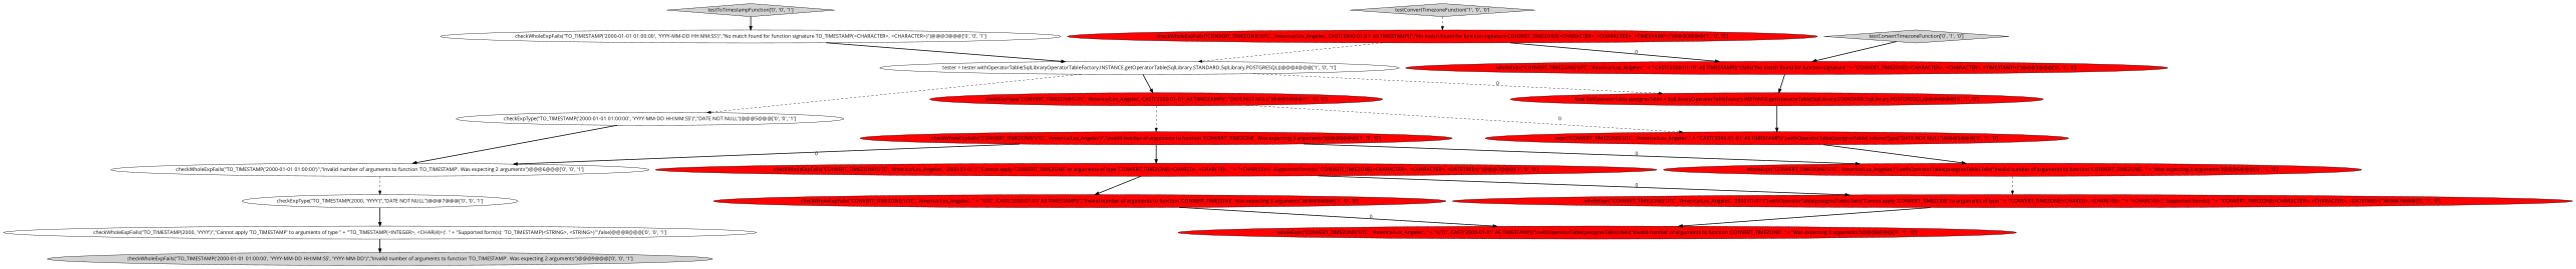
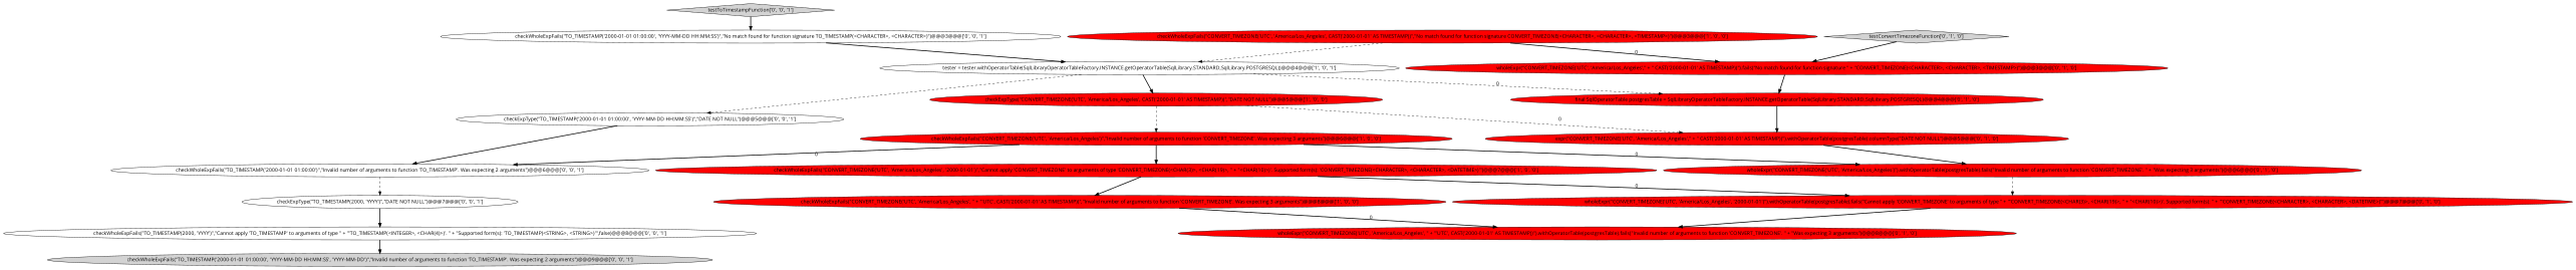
  digraph {
    fontname="Open Sans"
    node [fillcolor=red shape=ellipse style=filled fontname="Open Sans"]
    edge [style=bold fontname="Open Sans"]
    n1 [fillcolor=lightgray label="testConvertTimezoneFunction['0', '1', '0']" shape=diamond]
    n2 [label="wholeExpr(\"CONVERT_TIMEZONE('UTC', 'America/Los_Angeles',\" + \" CAST('2000-01-01' AS TIMESTAMP))\").fails(\"No match found for function signature \" + \"CONVERT_TIMEZONE\(<CHARACTER>, <CHARACTER>, <TIMESTAMP>\)\")@@@3@@@['0', '1', '0']"]
    n3 [fillcolor=white label="checkWholeExpFails(\"TO_TIMESTAMP('2000-01-01 01:00:00', 'YYYY-MM-DD HH:MM:SS')\",\"No match found for function signature TO_TIMESTAMP\(<CHARACTER>, <CHARACTER>\)\")@@@3@@@['0', '0', '1']"]
    n4 [fillcolor=white label="tester = tester.withOperatorTable(SqlLibraryOperatorTableFactory.INSTANCE.getOperatorTable(SqlLibrary.STANDARD,SqlLibrary.POSTGRESQL))@@@4@@@['1', '0', '1']"]
    n5 [fillcolor=lightgray label="testToTimestampFunction['0', '0', '1']" shape=diamond]
-   n6 [fillcolor=lightgray label="testConvertTimezoneFunction['1', '0', '0']" shape=diamond]
    n7 [label="checkWholeExpFails(\"CONVERT_TIMEZONE('UTC', 'America/Los_Angeles', CAST('2000-01-01' AS TIMESTAMP))\",\"No match found for function signature CONVERT_TIMEZONE\(<CHARACTER>, <CHARACTER>, <TIMESTAMP>\)\")@@@3@@@['1', '0', '0']"]
    n8 [label="checkExpType(\"CONVERT_TIMEZONE('UTC', 'America/Los_Angeles', CAST('2000-01-01' AS TIMESTAMP))\",\"DATE NOT NULL\")@@@5@@@['1', '0', '0']"]
    n9 [label="final SqlOperatorTable postgresTable = SqlLibraryOperatorTableFactory.INSTANCE.getOperatorTable(SqlLibrary.STANDARD,SqlLibrary.POSTGRESQL)@@@4@@@['0', '1', '0']"]
    n10 [fillcolor=white label="checkExpType(\"TO_TIMESTAMP('2000-01-01 01:00:00', 'YYYY-MM-DD HH:MM:SS')\",\"DATE NOT NULL\")@@@5@@@['0', '0', '1']"]
    n11 [label="checkWholeExpFails(\"CONVERT_TIMEZONE('UTC', 'America/Los_Angeles')\",\"Invalid number of arguments to function 'CONVERT_TIMEZONE'. Was expecting 3 arguments\")@@@6@@@['1', '0', '0']"]
    n12 [label="checkWholeExpFails(\"CONVERT_TIMEZONE('UTC', 'America/Los_Angeles', '2000-01-01')\",\"Cannot apply 'CONVERT_TIMEZONE' to arguments of type 'CONVERT_TIMEZONE\(<CHAR\(3\)>, <CHAR\(19\)>, \" + \"<CHAR\(10\)>\)'\. Supported form\(s\): 'CONVERT_TIMEZONE\(<CHARACTER>, <CHARACTER>, <DATETIME>\)'\")@@@7@@@['1', '0', '0']"]
    n13 [label="wholeExpr(\"CONVERT_TIMEZONE('UTC', 'America/Los_Angeles')\").withOperatorTable(postgresTable).fails(\"Invalid number of arguments to function 'CONVERT_TIMEZONE'. \" + \"Was expecting 3 arguments\")@@@6@@@['0', '1', '0']"]
    n14 [fillcolor=white label="checkWholeExpFails(\"TO_TIMESTAMP('2000-01-01 01:00:00')\",\"Invalid number of arguments to function 'TO_TIMESTAMP'. Was expecting 2 arguments\")@@@6@@@['0', '0', '1']"]
    n15 [label="wholeExpr(\"CONVERT_TIMEZONE('UTC', 'America/Los_Angeles', \" + \"'UTC', CAST('2000-01-01' AS TIMESTAMP))\").withOperatorTable(postgresTable).fails(\"Invalid number of arguments to function 'CONVERT_TIMEZONE'. \" + \"Was expecting 3 arguments\")@@@8@@@['0', '1', '0']"]
    n16 [label="expr(\"CONVERT_TIMEZONE('UTC', 'America/Los_Angeles',\" + \" CAST('2000-01-01' AS TIMESTAMP))\").withOperatorTable(postgresTable).columnType(\"DATE NOT NULL\")@@@5@@@['0', '1', '0']"]
    n17 [fillcolor=white label="checkWholeExpFails(\"TO_TIMESTAMP(2000, 'YYYY')\",\"Cannot apply 'TO_TIMESTAMP' to arguments of type \" + \"'TO_TIMESTAMP\(<INTEGER>, <CHAR\(4\)>\)'\. \" + \"Supported form\(s\): 'TO_TIMESTAMP\(<STRING>, <STRING>\)'\",false)@@@8@@@['0', '0', '1']"]
    n18 [fillcolor=lightgray label="checkWholeExpFails(\"TO_TIMESTAMP('2000-01-01 01:00:00', 'YYYY-MM-DD HH:MM:SS', 'YYYY-MM-DD')\",\"Invalid number of arguments to function 'TO_TIMESTAMP'. Was expecting 2 arguments\")@@@9@@@['0', '0', '1']"]
    n19 [label="wholeExpr(\"CONVERT_TIMEZONE('UTC', 'America/Los_Angeles', '2000-01-01')\").withOperatorTable(postgresTable).fails(\"Cannot apply 'CONVERT_TIMEZONE' to arguments of type \" + \"'CONVERT_TIMEZONE\(<CHAR\(3\)>, <CHAR\(19\)>, \" + \"<CHAR\(10\)>\)'\. Supported form\(s\): \" + \"'CONVERT_TIMEZONE\(<CHARACTER>, <CHARACTER>, <DATETIME>\)'\")@@@7@@@['0', '1', '0']"]
    n20 [label="checkWholeExpFails(\"CONVERT_TIMEZONE('UTC', 'America/Los_Angeles', \" + \"'UTC', CAST('2000-01-01' AS TIMESTAMP))\",\"Invalid number of arguments to function 'CONVERT_TIMEZONE'. Was expecting 3 arguments\")@@@8@@@['1', '0', '0']"]
    n21 [fillcolor=white label="checkExpType(\"TO_TIMESTAMP(2000, 'YYYY')\",\"DATE NOT NULL\")@@@7@@@['0', '0', '1']"]
    n1 -> n2
    n2 -> n9
    n3 -> n4
    n4 -> n8
    n4 -> n9 [label=0 style=dashed]
    n4 -> n10 [style=dashed]
    n5 -> n3
-   n6 -> n7 [style=dashed]
    n7 -> n2 [label=0]
    n7 -> n4 [style=dashed]
    n8 -> n11 [style=dashed]
    n8 -> n16 [label=0 style=dashed]
    n9 -> n16
    n10 -> n14
    n11 -> n12
    n11 -> n13 [label=0]
    n11 -> n14 [label=0]
    n12 -> n19 [label=0]
    n12 -> n20
    n13 -> n19 [style=dashed]
    n14 -> n21 [style=dashed]
    n16 -> n13
    n17 -> n18
    n19 -> n15
    n20 -> n15 [label=0]
    n21 -> n17
  }
